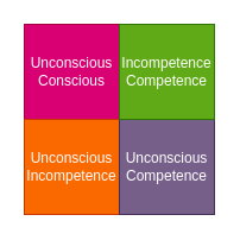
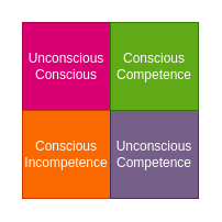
  <mxCell id="0" />
  <mxCell id="1" parent="0" />
  <mxCell id="2" value="Unconscious&lt;br&gt;Conscious" style="whiteSpace=wrap;html=1;aspect=fixed;fillColor=#d80073;strokeColor=#A50040;fontColor=#ffffff;" parent="1" vertex="1"><mxGeometry x="20" y="20" width="80" height="80" as="geometry" /></mxCell>
- <mxCell id="3" value="Unconscious&lt;br&gt;Incompetence" style="whiteSpace=wrap;html=1;aspect=fixed;fillColor=#fa6800;strokeColor=#C73500;fontColor=#ffffff;" parent="1" vertex="1"><mxGeometry x="20" y="100" width="80" height="80" as="geometry" /></mxCell>
+ <mxCell id="3" value="Conscious&lt;br&gt;Incompetence" style="whiteSpace=wrap;html=1;aspect=fixed;fillColor=#fa6800;strokeColor=#C73500;fontColor=#ffffff;" parent="1" vertex="1"><mxGeometry x="20" y="100" width="80" height="80" as="geometry" /></mxCell>
  <mxCell id="4" value="Unconscious&lt;br&gt;Competence" style="whiteSpace=wrap;html=1;aspect=fixed;fillColor=#76608a;strokeColor=#432D57;fontColor=#ffffff;" parent="1" vertex="1"><mxGeometry x="100" y="100" width="80" height="80" as="geometry" /></mxCell>
- <mxCell id="5" value="Incompetence&lt;br&gt;Competence" style="whiteSpace=wrap;html=1;aspect=fixed;fillColor=#60a917;strokeColor=#2D7600;fontColor=#ffffff;" parent="1" vertex="1"><mxGeometry x="100" y="20" width="80" height="80" as="geometry" /></mxCell>
+ <mxCell id="5" value="Conscious&lt;br&gt;Competence" style="whiteSpace=wrap;html=1;aspect=fixed;fillColor=#60a917;strokeColor=#2D7600;fontColor=#ffffff;" parent="1" vertex="1"><mxGeometry x="100" y="20" width="80" height="80" as="geometry" /></mxCell>
